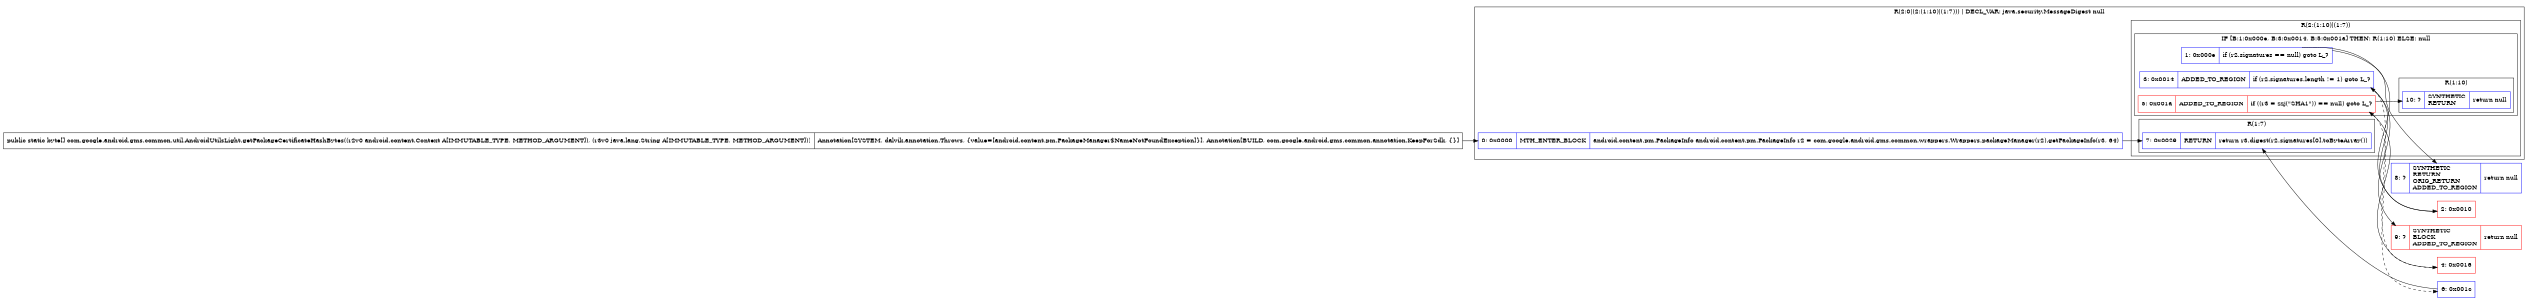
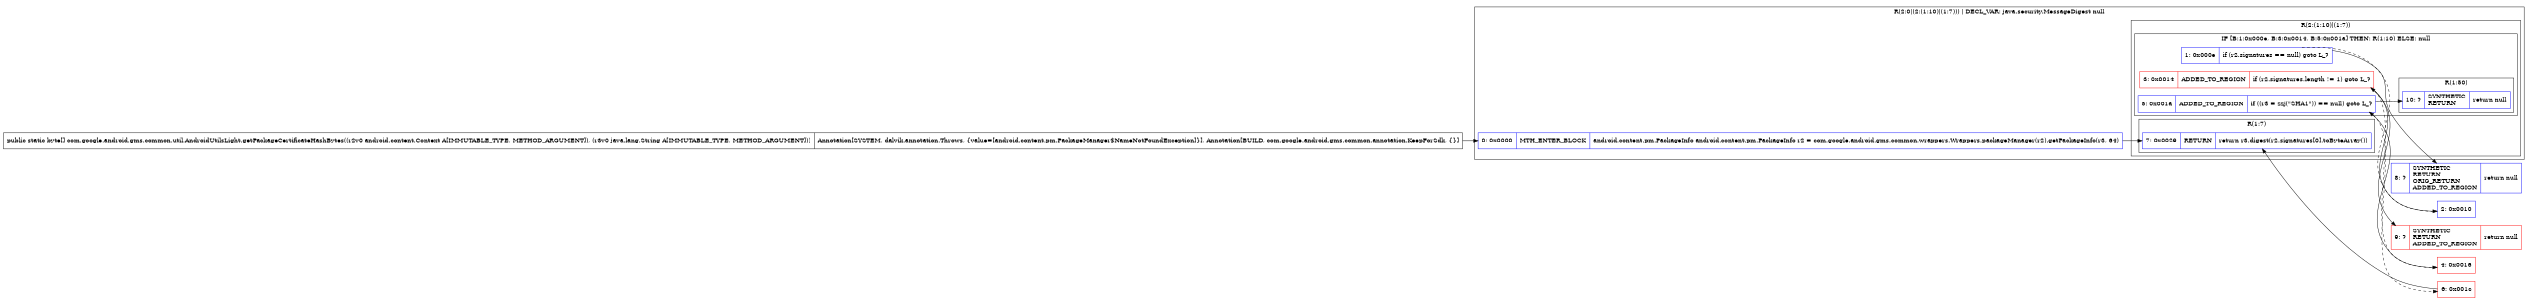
  digraph {
    rankdir=LR
    node [color=blue shape=record]
    n1 [label="{10\:\ ?|SYNTHETIC\lRETURN\l|return null\l}"]
    n2 [label="{1\:\ 0x000e|if (r2.signatures == null) goto L_?\l}"]
-   n3 [label="{3\:\ 0x0014|ADDED_TO_REGION\l|if (r2.signatures.length != 1) goto L_?\l}"]
-   n4 [color=red label="{5\:\ 0x001a|ADDED_TO_REGION\l|if ((r3 = zzj(\"SHA1\")) == null) goto L_?\l}"]
+   n3 [color=red label="{3\:\ 0x0014|ADDED_TO_REGION\l|if (r2.signatures.length != 1) goto L_?\l}"]
+   n4 [label="{5\:\ 0x001a|ADDED_TO_REGION\l|if ((r3 = zzj(\"SHA1\")) == null) goto L_?\l}"]
    n5 [label="{7\:\ 0x0029|RETURN\l|return r3.digest(r2.signatures[0].toByteArray())\l}"]
    n6 [label="{0\:\ 0x0000|MTH_ENTER_BLOCK\l|android.content.pm.PackageInfo android.content.pm.PackageInfo r2 = com.google.android.gms.common.wrappers.Wrappers.packageManager(r2).getPackageInfo(r3, 64)\l}"]
-   n7 [color=red label="{2\:\ 0x0010}"]
+   n7 [label="{2\:\ 0x0010}"]
    n8 [label="{8\:\ ?|SYNTHETIC\lRETURN\lORIG_RETURN\lADDED_TO_REGION\l|return null\l}"]
    n9 [color=red label="{4\:\ 0x0016}"]
-   n10 [color=red label="{9\:\ ?|SYNTHETIC\lBLOCK\lADDED_TO_REGION\l|return null\l}"]
-   n11 [label="{6\:\ 0x001c}"]
+   n10 [color=red label="{9\:\ ?|SYNTHETIC\lRETURN\lADDED_TO_REGION\l|return null\l}"]
+   n11 [color=red label="{6\:\ 0x001c}"]
    n12 [label="{public static byte[] com.google.android.gms.common.util.AndroidUtilsLight.getPackageCertificateHashBytes((r2v0 android.content.Context A[IMMUTABLE_TYPE, METHOD_ARGUMENT]), (r3v0 java.lang.String A[IMMUTABLE_TYPE, METHOD_ARGUMENT]))  | Annotation[SYSTEM, dalvik.annotation.Throws, \{value=[android.content.pm.PackageManager$NameNotFoundException]\}], Annotation[BUILD, com.google.android.gms.common.annotation.KeepForSdk, \{\}]\l}" color=""]
    subgraph cluster_1 {
      label="R(2:0|(2:(1:10)|(1:7))) | DECL_VAR: java.security.MessageDigest null\l"
      n6
      subgraph cluster_2 {
        label="R(2:(1:10)|(1:7))"
        subgraph cluster_3 {
          label="IF [B:1:0x000e, B:3:0x0014, B:5:0x001a] THEN: R(1:10) ELSE: null"
          n2
          n3
          n4
          subgraph cluster_4 {
-           label="R(1:10)"
+           label="R(1:50)"
            n1
          }
        }
        subgraph cluster_5 {
          label="R(1:7)"
          n5
        }
      }
    }
-   n2 -> n7 [style=solid]
+   n2 -> n7 [style=dashed]
    n2 -> n8
    n3 -> n9 [style=dashed]
    n3 -> n10
    n4 -> n1
    n4 -> n11 [style=dashed]
    n6 -> n5
    n7 -> n3
    n9 -> n4
    n11 -> n5
    n12 -> n6
  }
